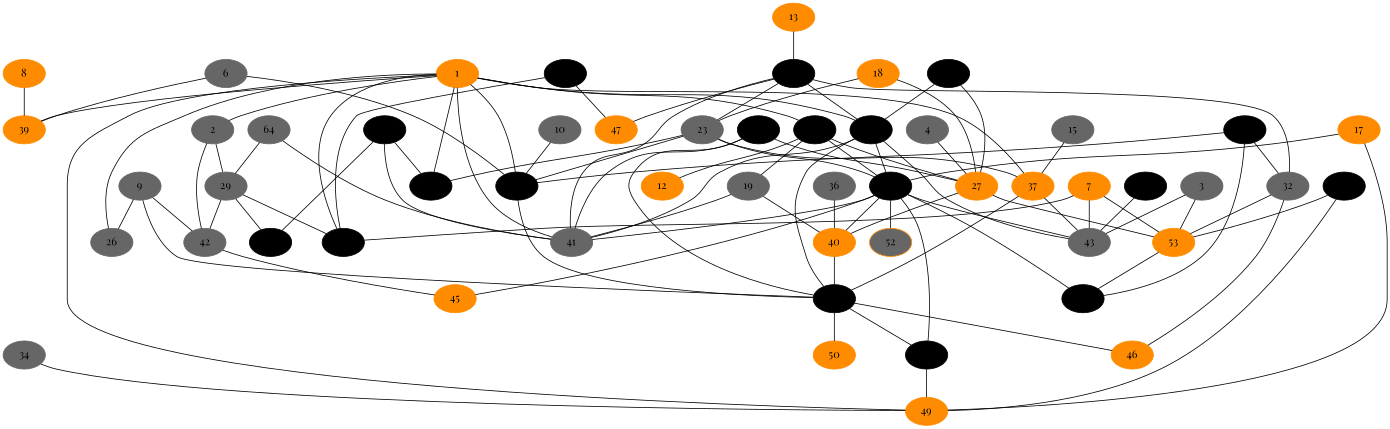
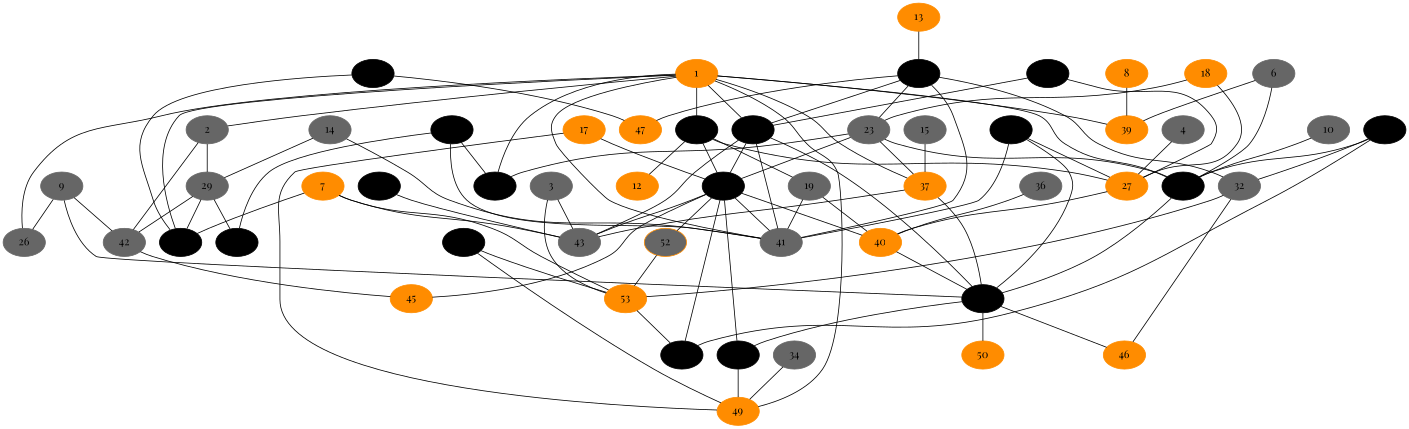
  graph {
    fontname="Playfair Display"
    node [color=darkorange fontname="Playfair Display" style=filled]
    edge [fontname="Playfair Display" weight=1.0]
    1
    2 [color=gray40]
    5 [color=black]
    26 [color=gray40]
    31 [color=black]
    33 [color=black]
    37
    38 [color=black]
    39
    41 [color=gray40]
    49
    51 [color=black]
    29 [color=gray40]
    42 [color=gray40]
    27
    12
    19 [color=gray40]
    35 [color=black]
    43 [color=gray40]
    44 [color=black]
    55 [color=black]
    45
    3 [color=gray40]
    53
    54 [color=black]
    4 [color=gray40]
    40
    48 [color=black]
    52 [fillcolor=gray40]
    6 [color=gray40]
    7
    8
    9 [color=gray40]
    46
    50
    10 [color=gray40]
    11 [color=black]
    47
    13
    22 [color=black]
    23 [color=gray40]
    32 [color=gray40]
-   14 [color=gray40 label=64]
+   14 [color=gray40]
    15 [color=gray40]
    16 [color=black]
    17
    18
    20 [color=black]
    21 [color=black]
    24 [color=black]
    28 [color=black]
    30 [color=black]
    34 [color=gray40]
    36 [color=gray40]
    1 -- 2
    1 -- 5 [weight=2.0]
    1 -- 26
    1 -- 31
    1 -- 33
    1 -- 37
    1 -- 38
    1 -- 39
    1 -- 41
    1 -- 49
    1 -- 51
    2 -- 29
    2 -- 42
    5 -- 27
    5 -- 12
    5 -- 19
    5 -- 35 [weight=2.0]
    31 -- 41
    31 -- 35
    31 -- 43
    31 -- 44
    37 -- 43
    37 -- 44 [weight=2.0]
    38 -- 44
    29 -- 51
    29 -- 42
    29 -- 55
    42 -- 45
-   27 -- 53
+   52 -- 53
    27 -- 40
    19 -- 41
    19 -- 40
    35 -- 41
    35 -- 43
    35 -- 45
    35 -- 54 [weight=2.0]
    35 -- 40
    35 -- 48
    35 -- 52
    44 -- 48
    44 -- 46
    44 -- 50
    3 -- 43 [weight=2.0]
    3 -- 53
    53 -- 54
    4 -- 27
    40 -- 44
    48 -- 49
    6 -- 38
    6 -- 39
    7 -- 51
    7 -- 43
    7 -- 53
    8 -- 39
    9 -- 26
    9 -- 42
    9 -- 44
    10 -- 38
    11 -- 51
    11 -- 47
    13 -- 22
    22 -- 31
    22 -- 41
    22 -- 47
    22 -- 23
    22 -- 32 [weight=2.0]
    23 -- 33
    23 -- 37
    23 -- 38
    23 -- 35
    32 -- 53
    32 -- 46
    14 -- 41
    14 -- 29
    15 -- 37
    16 -- 41
    16 -- 27
    16 -- 44
    17 -- 49
    17 -- 35
    18 -- 27
    18 -- 23
    20 -- 31
    20 -- 27
    21 -- 33
    21 -- 41
    21 -- 55
    24 -- 49
    24 -- 53
    28 -- 43
    30 -- 38
    30 -- 54
    30 -- 32
    34 -- 49
    36 -- 40
  }
